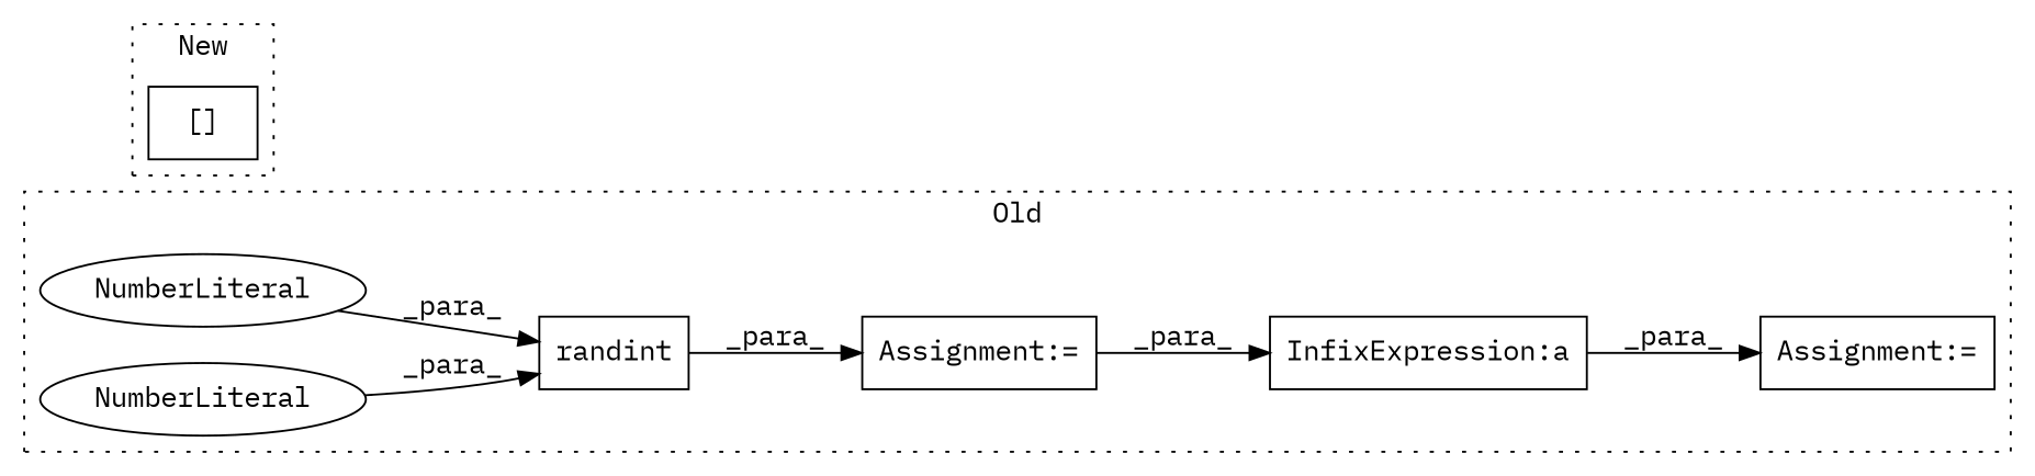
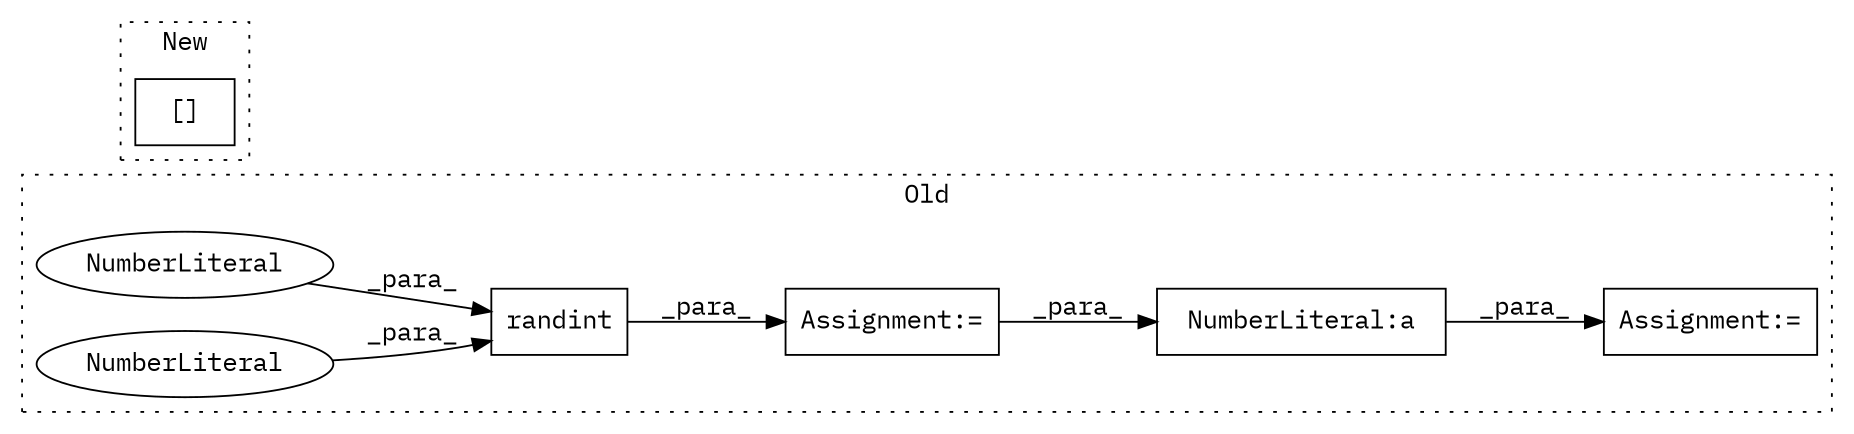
  digraph {
    rankdir=LR
    fontname="IBM Plex Mono"
    node [a=34 l=1 shape=box fontname="IBM Plex Mono"]
    edge [fontname="IBM Plex Mono"]
    n1 [a=32 l="8,1" label=randint s="465,476"]
    n2 [label=NumberLiteral s=473 shape=ellipse]
    n3 [a=7 label="Assignment:=" s=720]
    n4 [a=7 l=2 label="Assignment:=" s=629]
-   n5 [a=27 l=3 label="InfixExpression:a" s=741]
+   n5 [a=27 l=3 label="NumberLiteral:a" s=741]
    n6 [label=NumberLiteral s=475 shape=ellipse]
    n7 [a=2 l="8,1" label="[]" s="571,591"]
    subgraph cluster_1 {
      label=Old
      style=dotted
      n1
      n2
      n3
      n4
      n5
      n6
    }
    subgraph cluster_2 {
      label=New
      style=dotted
      n7
    }
    n1 -> n4 [label=_para_]
    n2 -> n1 [label=_para_]
    n4 -> n5 [label=_para_]
    n5 -> n3 [label=_para_]
    n6 -> n1 [label=_para_]
  }
